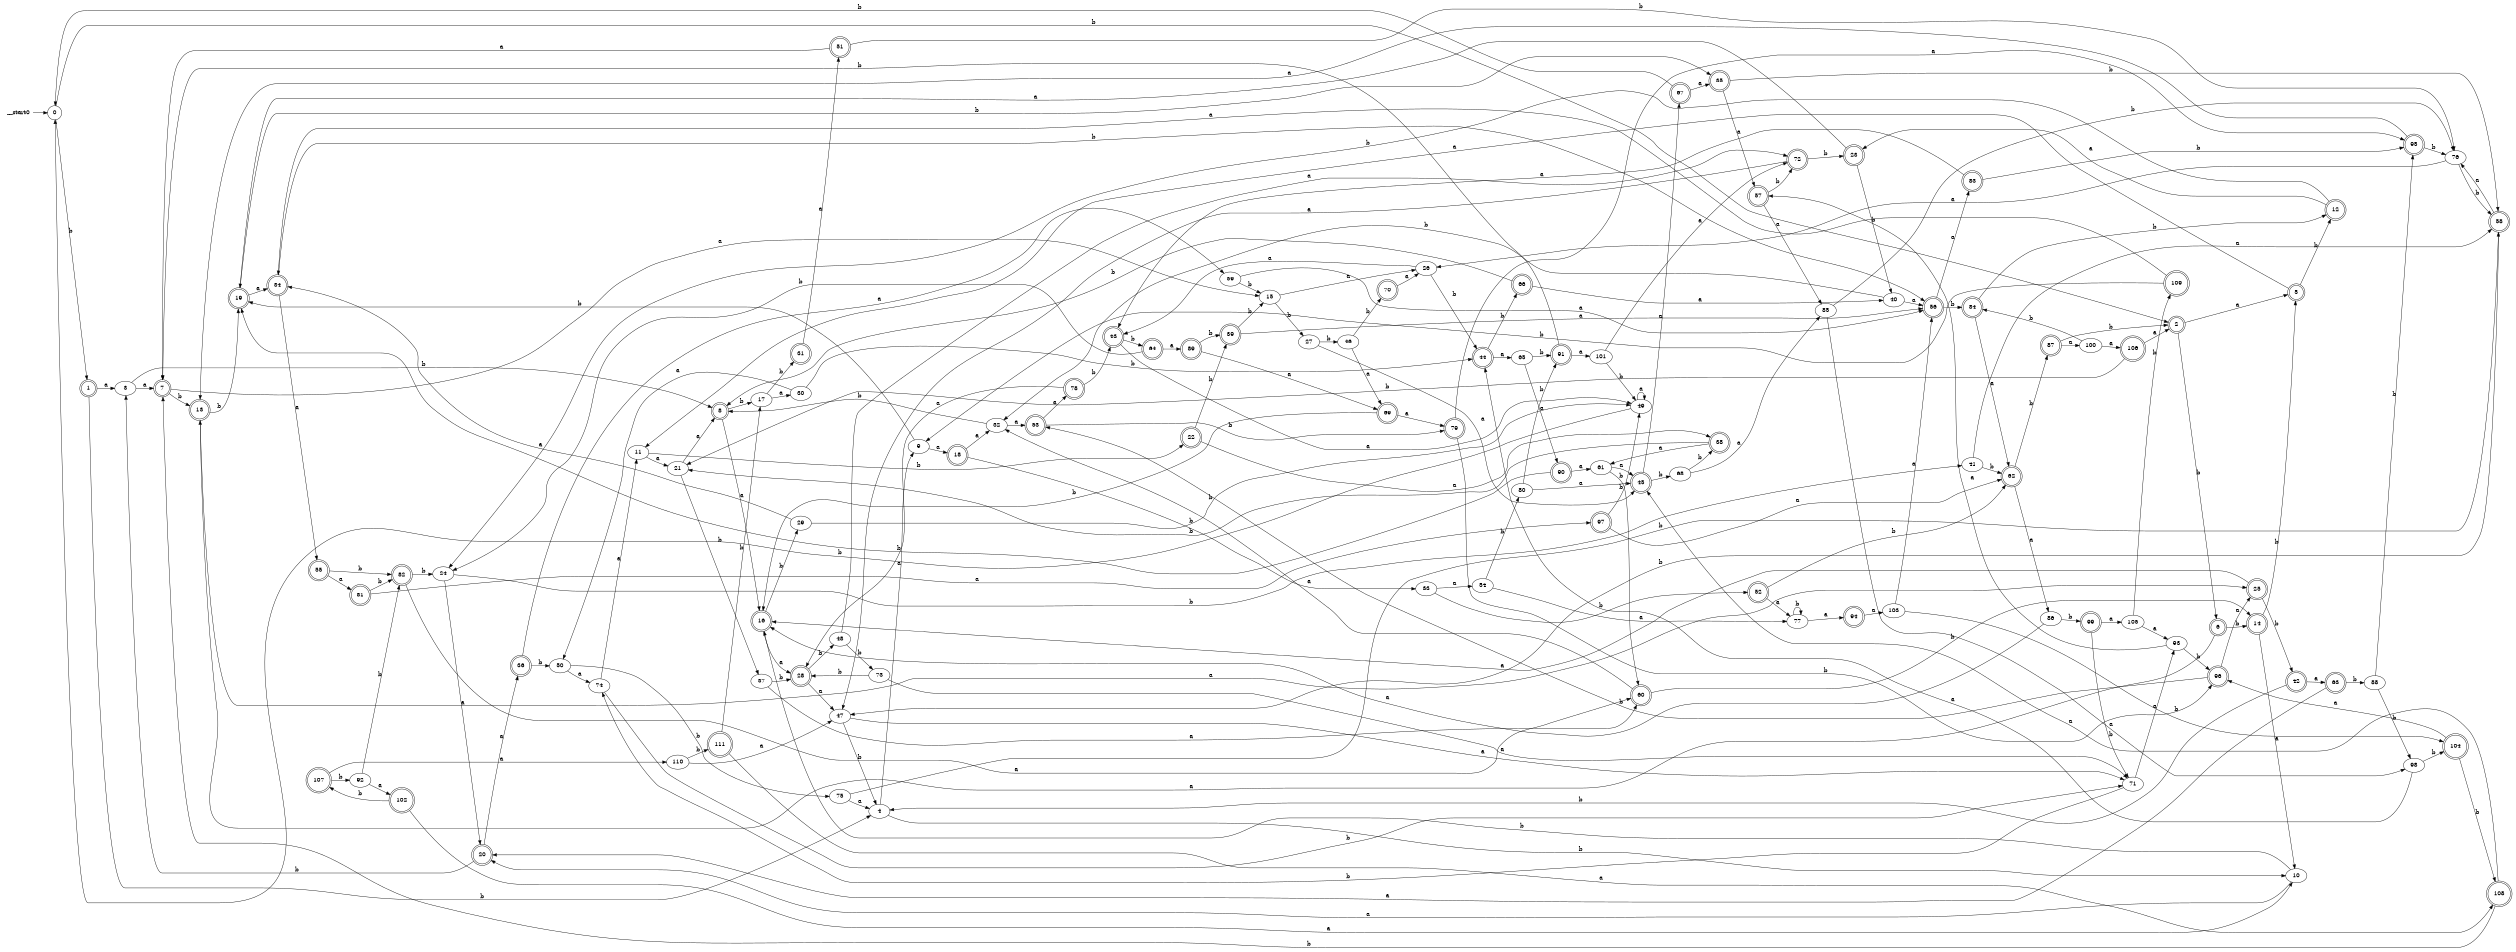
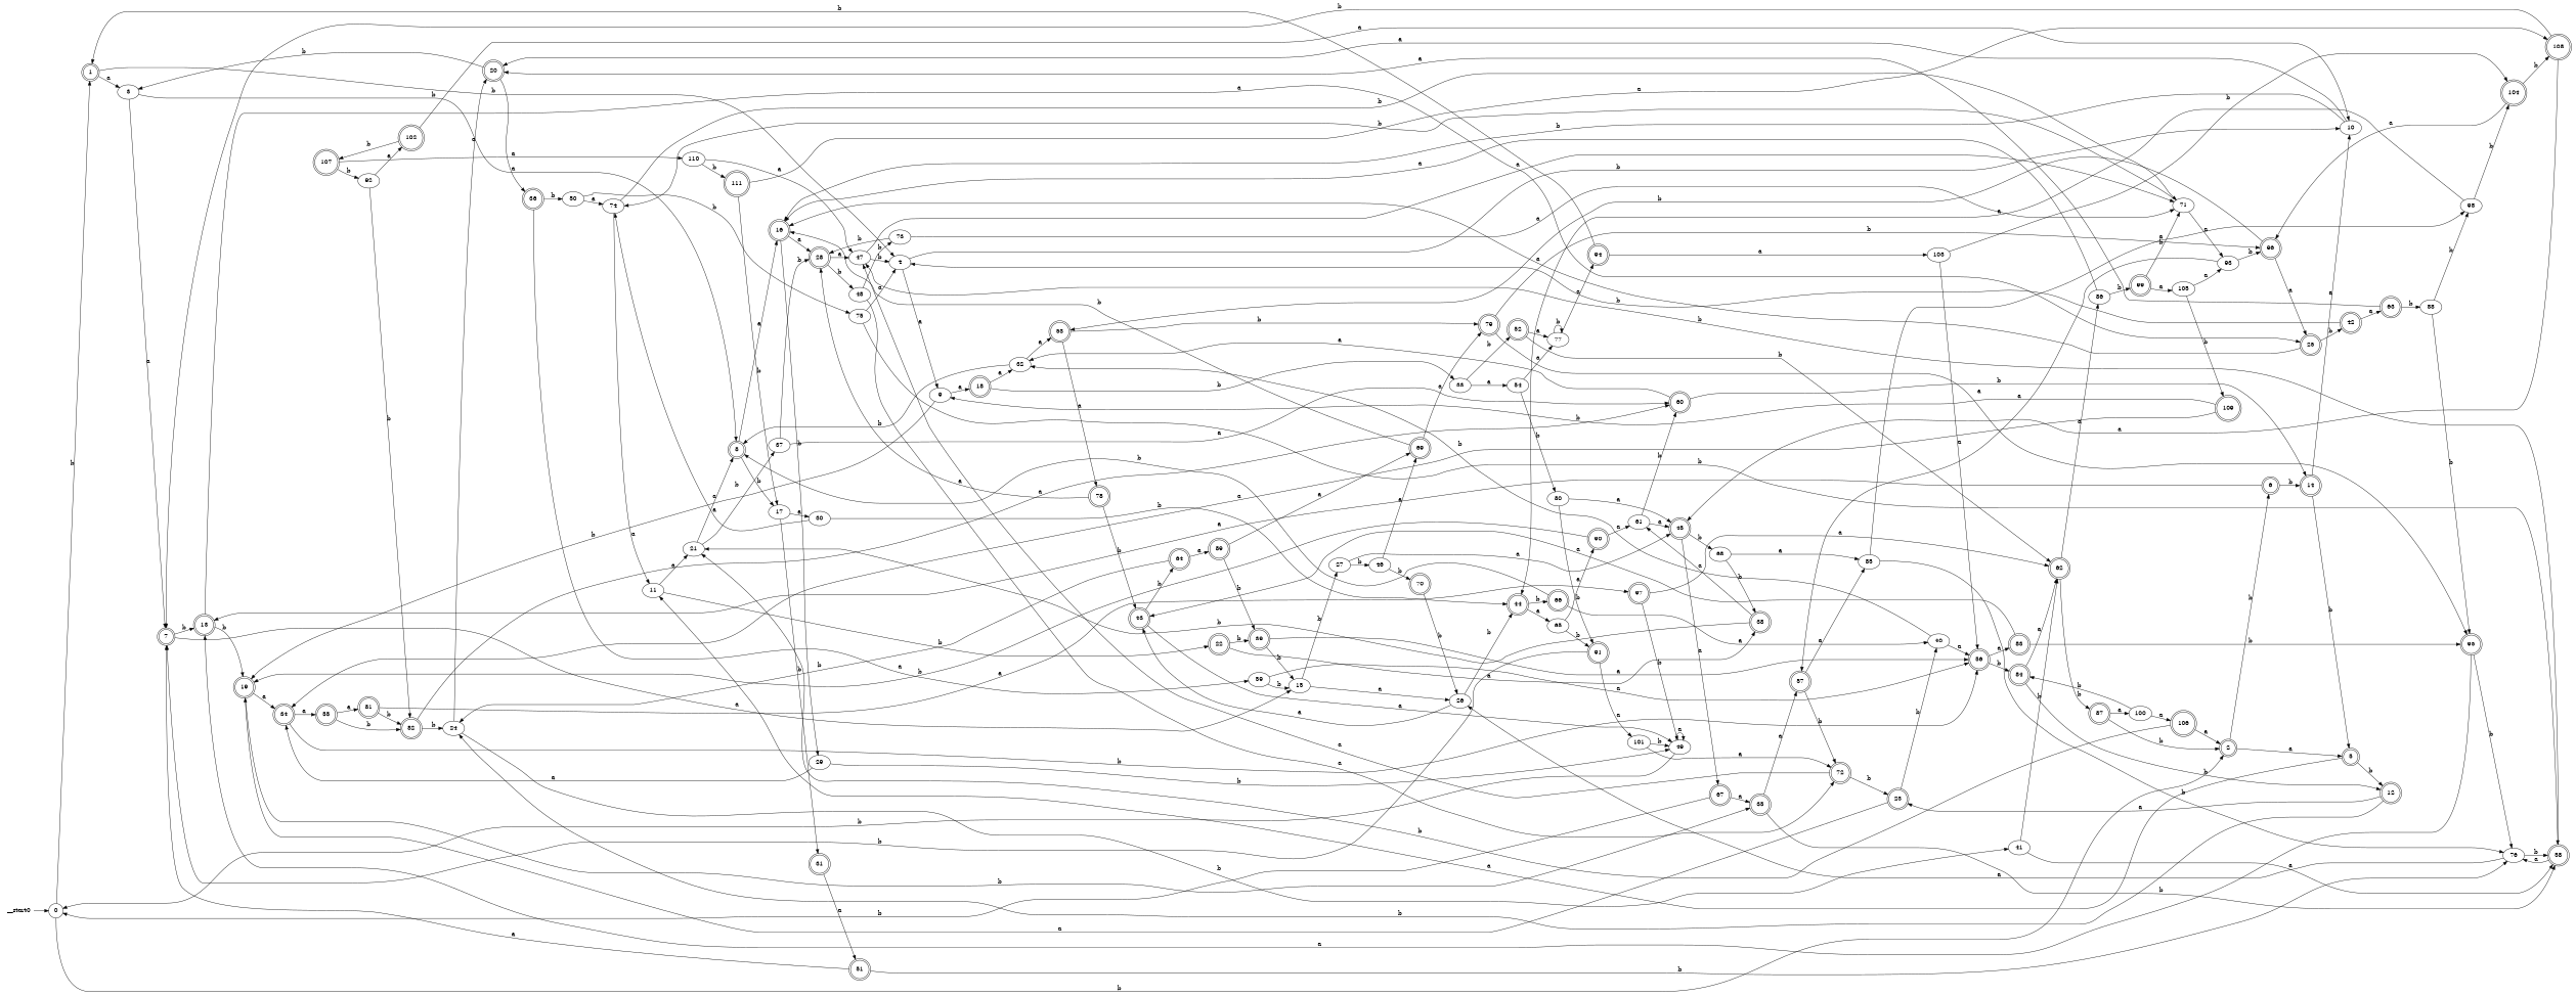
  digraph {
    rankdir=LR
    node [shape=doublecircle]
    __start0 [shape=none]
    0 [shape=circle]
    1
    2
    3 [shape=""]
    4 [shape=""]
    5
    6
    7
    8
    9 [shape=""]
    10 [shape=""]
    11 [shape=""]
    12
    13
    14
    15 [shape=""]
    16
    17 [shape=""]
    18
    19
    20
    21 [shape=""]
    22
    23
    24 [shape=""]
    25
    26 [shape=""]
    27 [shape=""]
    28
    29 [shape=""]
    30 [shape=""]
    31
    32 [shape=""]
    33 [shape=""]
    34
    35
    36
    37 [shape=""]
    38
    39
    40 [shape=""]
    41 [shape=""]
    42
    43
    44
    45
    46 [shape=""]
    47 [shape=""]
    48 [shape=""]
    49 [shape=""]
    50 [shape=""]
    51
    53
    52
    54 [shape=""]
    55
    56
    57
    58
    59 [shape=""]
    60
    61 [shape=""]
    62
    63
    64
    65 [shape=""]
    66
    67
    68 [shape=""]
    69
    70
    71 [shape=""]
    72
    73 [shape=""]
    74 [shape=""]
    75 [shape=ellipse]
    76 [shape=""]
    77 [shape=""]
    78
    79
    80 [shape=""]
    81
    82
    83
    84
    85 [shape=""]
    86 [shape=""]
    87
    88 [shape=""]
    89
    90
    91
    93 [shape=""]
    94
    95
    96
    97
    98 [shape=""]
    99
    100 [shape=""]
    101 [shape=""]
    92 [shape=""]
    102
    103 [shape=""]
    104
    105 [shape=""]
    106
    107
    108
    109
    110 [shape=""]
    111
    __start0 -> 0
    0 -> 1 [label=b]
    0 -> 2 [label=b]
    1 -> 3 [label=a]
    1 -> 4 [label=b]
    2 -> 5 [label=a]
    2 -> 6 [label=b]
    3 -> 7 [label=a]
    3 -> 8 [label=b]
    4 -> 9 [label=a]
    4 -> 10 [label=b]
    5 -> 11 [label=a]
    5 -> 12 [label=b]
    6 -> 13 [label=a]
    6 -> 14 [label=b]
    7 -> 13 [label=b]
    7 -> 15 [label=a]
    8 -> 16 [label=a]
    8 -> 17 [label=b]
    9 -> 18 [label=a]
    9 -> 19 [label=b]
    10 -> 16 [label=b]
    10 -> 20 [label=a]
    11 -> 21 [label=a]
    11 -> 22 [label=b]
    12 -> 23 [label=a]
    12 -> 24 [label=b]
    13 -> 19 [label=b]
    13 -> 25 [label=a]
    14 -> 5 [label=b]
    14 -> 10 [label=a]
    15 -> 26 [label=a]
    15 -> 27 [label=b]
    16 -> 28 [label=a]
    16 -> 29 [label=b]
    17 -> 30 [label=a]
    17 -> 31 [label=b]
    18 -> 32 [label=a]
    18 -> 33 [label=b]
    19 -> 34 [label=a]
    19 -> 35 [label=b]
    20 -> 3 [label=b]
    20 -> 36 [label=a]
    21 -> 8 [label=a]
    21 -> 37 [label=b]
    22 -> 38 [label=a]
    22 -> 39 [label=b]
    23 -> 19 [label=a]
    23 -> 40 [label=b]
    24 -> 20 [label=a]
    24 -> 41 [label=b]
    25 -> 16 [label=a]
    25 -> 42 [label=b]
    26 -> 43 [label=a]
    26 -> 44 [label=b]
    27 -> 45 [label=a]
    27 -> 46 [label=b]
    28 -> 47 [label=a]
    28 -> 48 [label=b]
    29 -> 34 [label=a]
    29 -> 49 [label=b]
    30 -> 44 [label=b]
-   30 -> 50 [label=a]
+   30 -> 74 [label=a]
    31 -> 51 [label=a]
    32 -> 8 [label=b]
    32 -> 53 [label=a]
    33 -> 52 [label=b]
    33 -> 54 [label=a]
    34 -> 55 [label=a]
    34 -> 56 [label=b]
    35 -> 57 [label=a]
    35 -> 58 [label=b]
    36 -> 50 [label=b]
    36 -> 59 [label=a]
    37 -> 28 [label=b]
    37 -> 60 [label=a]
    38 -> 21 [label=b]
    38 -> 61 [label=a]
    39 -> 15 [label=b]
    39 -> 56 [label=a]
    40 -> 32 [label=b]
    40 -> 56 [label=a]
    41 -> 58 [label=a]
    41 -> 62 [label=b]
    42 -> 4 [label=b]
    42 -> 63 [label=a]
    43 -> 49 [label=a]
    43 -> 64 [label=b]
    44 -> 65 [label=a]
    44 -> 66 [label=b]
    45 -> 67 [label=a]
    45 -> 68 [label=b]
    46 -> 69 [label=a]
    46 -> 70 [label=b]
    47 -> 4 [label=b]
    47 -> 71 [label=a]
    48 -> 72 [label=a]
    48 -> 73 [label=b]
    49 -> 0 [label=b]
    49 -> 49 [label=a]
    50 -> 74 [label=a]
    50 -> 75 [label=b]
    51 -> 7 [label=a]
    51 -> 76 [label=b]
    53 -> 78 [label=a]
    53 -> 79 [label=b]
    52 -> 62 [label=b]
    52 -> 77 [label=a]
    54 -> 77 [label=a]
    54 -> 80 [label=b]
    55 -> 81 [label=a]
    55 -> 82 [label=b]
    56 -> 83 [label=a]
    56 -> 84 [label=b]
    57 -> 72 [label=b]
    57 -> 85 [label=a]
    58 -> 47 [label=b]
    58 -> 76 [label=a]
    59 -> 15 [label=b]
    59 -> 56 [label=a]
    60 -> 14 [label=b]
    60 -> 32 [label=a]
    61 -> 45 [label=a]
    61 -> 60 [label=b]
    62 -> 86 [label=a]
    62 -> 87 [label=b]
    63 -> 20 [label=a]
    63 -> 88 [label=b]
    64 -> 24 [label=b]
    64 -> 89 [label=a]
    65 -> 90 [label=a]
    65 -> 91 [label=b]
    66 -> 8 [label=b]
    66 -> 40 [label=a]
    67 -> 0 [label=b]
    67 -> 35 [label=a]
    68 -> 38 [label=b]
    68 -> 85 [label=a]
    69 -> 16 [label=b]
    69 -> 79 [label=a]
-   70 -> 26 [label=a]
+   70 -> 26 [label=b]
    71 -> 74 [label=b]
    71 -> 93 [label=a]
    72 -> 23 [label=b]
    72 -> 47 [label=a]
    73 -> 28 [label=b]
    73 -> 71 [label=a]
    74 -> 11 [label=a]
    74 -> 71 [label=b]
    75 -> 4 [label=a]
    75 -> 58 [label=b]
    76 -> 26 [label=a]
    76 -> 58 [label=b]
    77 -> 77 [label=b]
    77 -> 94 [label=a]
    78 -> 28 [label=a]
    78 -> 43 [label=b]
    79 -> 95 [label=a]
    79 -> 96 [label=b]
    80 -> 45 [label=a]
    80 -> 91 [label=b]
    81 -> 82 [label=b]
    81 -> 97 [label=a]
    82 -> 24 [label=b]
    82 -> 60 [label=a]
    83 -> 43 [label=a]
    83 -> 95 [label=b]
    84 -> 12 [label=b]
    84 -> 62 [label=a]
    85 -> 76 [label=b]
    85 -> 98 [label=a]
    86 -> 16 [label=a]
    86 -> 99 [label=b]
    87 -> 2 [label=b]
    87 -> 100 [label=a]
    88 -> 95 [label=b]
    88 -> 98 [label=b]
    89 -> 39 [label=b]
    89 -> 69 [label=a]
    90 -> 19 [label=b]
    90 -> 61 [label=a]
    91 -> 7 [label=b]
    91 -> 101 [label=a]
    93 -> 57 [label=a]
    93 -> 96 [label=b]
+   94 -> 1 [label=b]
    94 -> 103 [label=a]
    95 -> 13 [label=a]
    95 -> 76 [label=b]
    96 -> 25 [label=a]
    96 -> 53 [label=b]
    97 -> 49 [label=b]
    97 -> 62 [label=a]
    98 -> 44 [label=a]
    98 -> 104 [label=b]
    99 -> 71 [label=b]
    99 -> 105 [label=a]
    100 -> 84 [label=b]
    100 -> 106 [label=a]
    101 -> 49 [label=b]
    101 -> 72 [label=a]
    92 -> 82 [label=b]
    92 -> 102 [label=a]
    102 -> 10 [label=a]
    102 -> 107 [label=b]
    103 -> 56 [label=a]
    103 -> 104 [label=b]
    104 -> 96 [label=a]
    104 -> 108 [label=b]
    105 -> 93 [label=a]
    105 -> 109 [label=b]
    106 -> 2 [label=a]
    106 -> 21 [label=b]
    107 -> 92 [label=b]
    107 -> 110 [label=a]
    108 -> 7 [label=b]
    108 -> 45 [label=a]
    109 -> 9 [label=b]
    109 -> 34 [label=a]
    110 -> 47 [label=a]
    110 -> 111 [label=b]
    111 -> 17 [label=b]
    111 -> 108 [label=a]
  }
